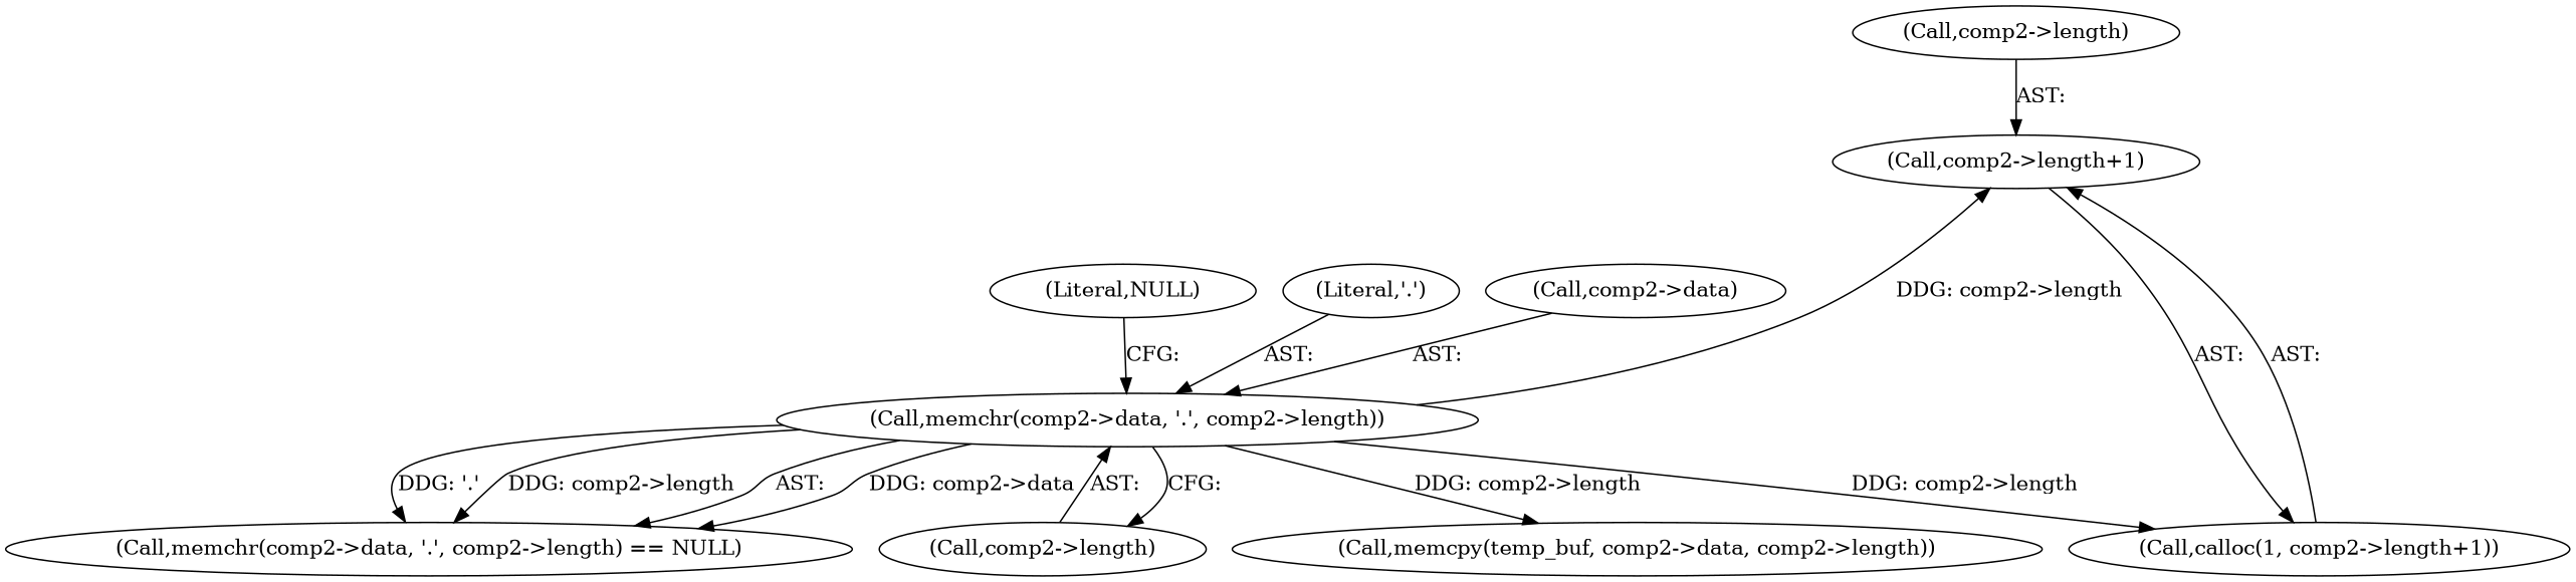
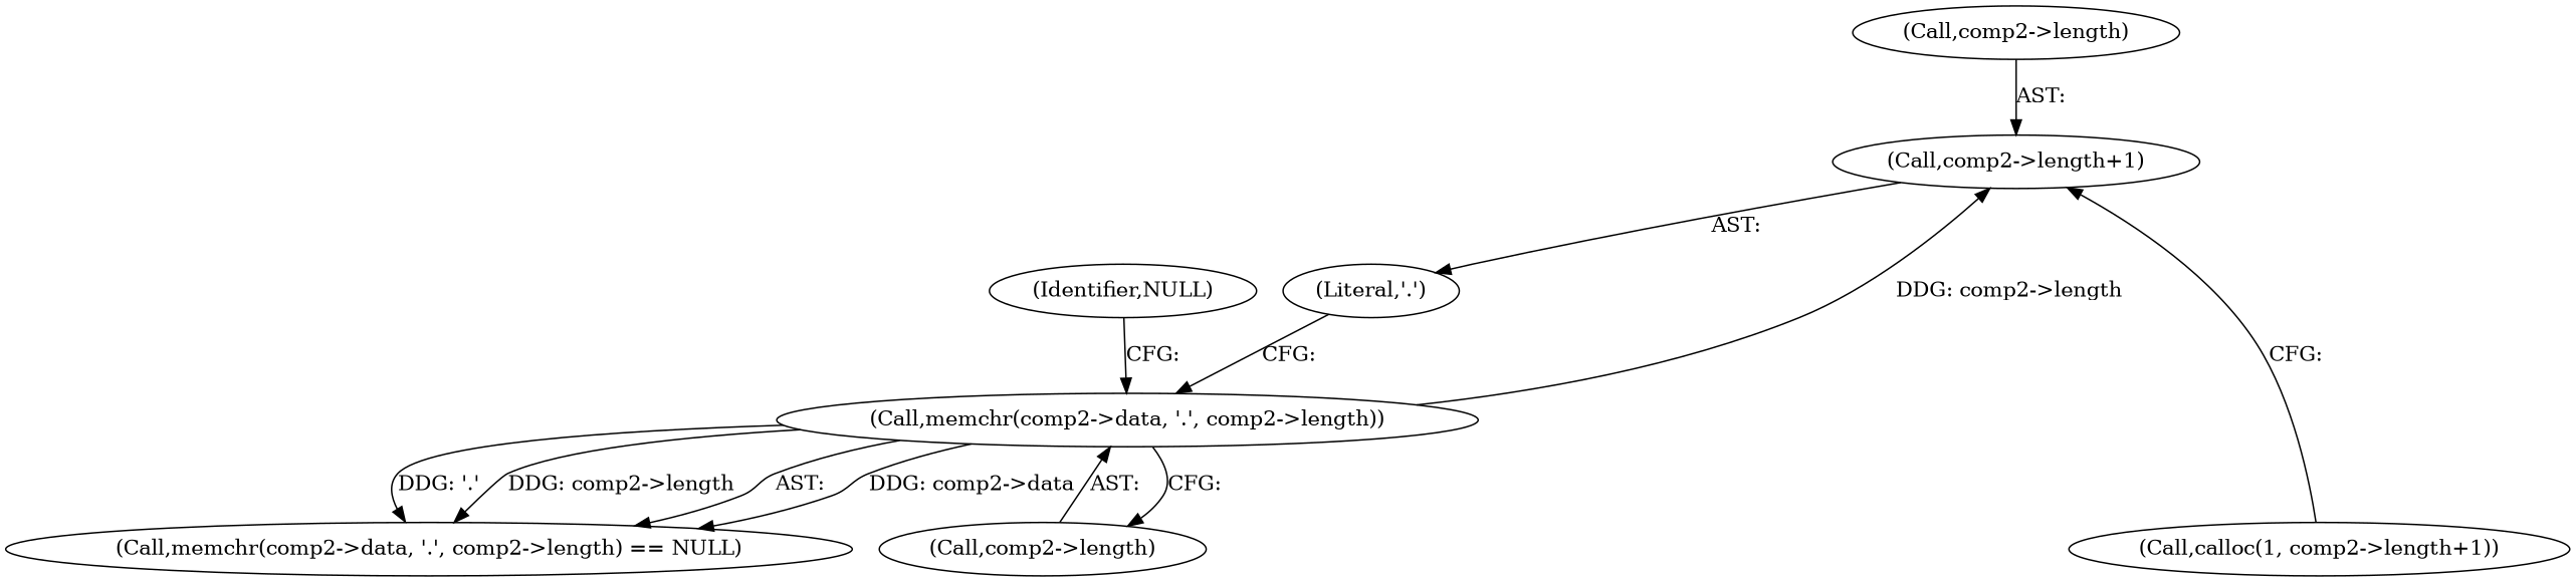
  digraph {
    n1 [label="(Call,comp2->length+1)"]
    n2 [label="(Call,calloc(1, comp2->length+1))"]
    n3 [label="(Call,memchr(comp2->data, '.', comp2->length))"]
-   n4 [label="(Call,memcpy(temp_buf, comp2->data, comp2->length))"]
    n5 [label="(Call,comp2->length)"]
    n6 [label="(Call,memchr(comp2->data, '.', comp2->length) == NULL)"]
    n7 [label="(Call,comp2->length)"]
-   n8 [label="(Literal,NULL)"]
+   n8 [label="(Identifier,NULL)"]
    n9 [label="(Literal,'.')"]
-   n10 [label="(Call,comp2->data)"]
-   n1 -> n2 [label="AST: "]
-   n2 -> n1 [label="AST: "]
+   n1 -> n9 [label="AST: "]
+   n2 -> n1 [label="CFG: "]
    n3 -> n1 [label="DDG: comp2->length"]
-   n3 -> n2 [label="DDG: comp2->length"]
-   n3 -> n4 [label="DDG: comp2->length"]
    n3 -> n5 [label="CFG: "]
    n3 -> n6 [label="AST: "]
    n3 -> n6 [label="DDG: comp2->data"]
    n3 -> n6 [label="DDG: '.'"]
    n3 -> n6 [label="DDG: comp2->length"]
    n5 -> n3 [label="AST: "]
    n7 -> n1 [label="AST: "]
    n8 -> n3 [label="CFG: "]
-   n9 -> n3 [label="AST: "]
-   n10 -> n3 [label="AST: "]
+   n9 -> n3 [label="CFG: "]
  }
